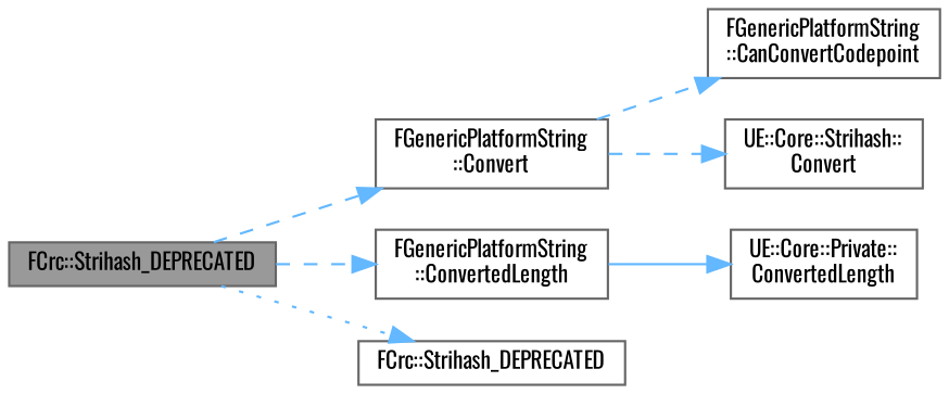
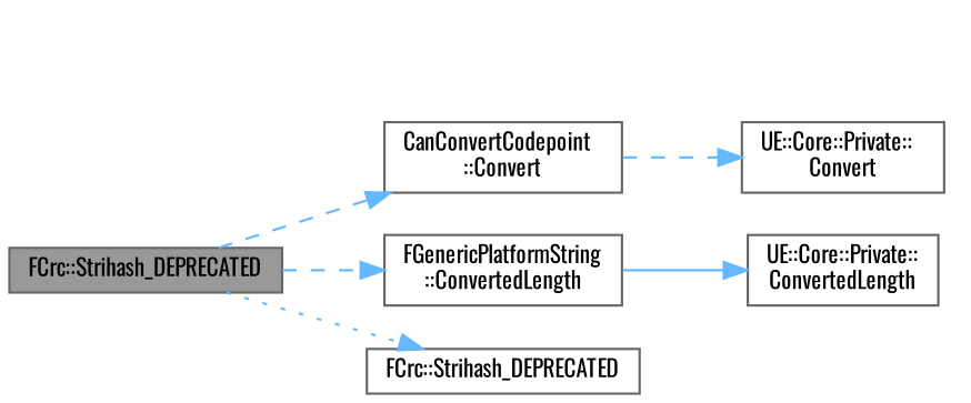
  digraph {
    fontname=Oswald
    rankdir=LR
    node [color=grey40 fillcolor=white fontname=Oswald fontsize=10 shape=box style=filled]
    edge [color=steelblue1 fontname=Oswald fontsize=10 labelfontname=Helvetica labelfontsize=10 style=dashed]
    n1 [color=gray40 fillcolor=grey60 fontcolor=black height=0.2 label="FCrc::Strihash_DEPRECATED" width=0.4]
-   n2 [height=0.2 label="FGenericPlatformString\l::Convert" width=0.4]
+   n2 [height=0.2 label="CanConvertCodepoint\l::Convert" width=0.4]
    n3 [height=0.2 label="FGenericPlatformString\l::ConvertedLength" width=0.4]
    n4 [height=0.2 label="FCrc::Strihash_DEPRECATED" width=0.4]
-   n5 [height=0.2 label="FGenericPlatformString\l::CanConvertCodepoint" width=0.4]
-   n6 [height=0.2 label="UE::Core::Strihash::\lConvert" width=0.4]
+   n6 [height=0.2 label="UE::Core::Private::\lConvert" width=0.4]
    n7 [height=0.2 label="UE::Core::Private::\lConvertedLength" width=0.4]
    n1 -> n2
    n1 -> n3
    n1 -> n4 [style=dotted]
-   n2 -> n5
    n2 -> n6
    n3 -> n7 [style=solid]
  }
